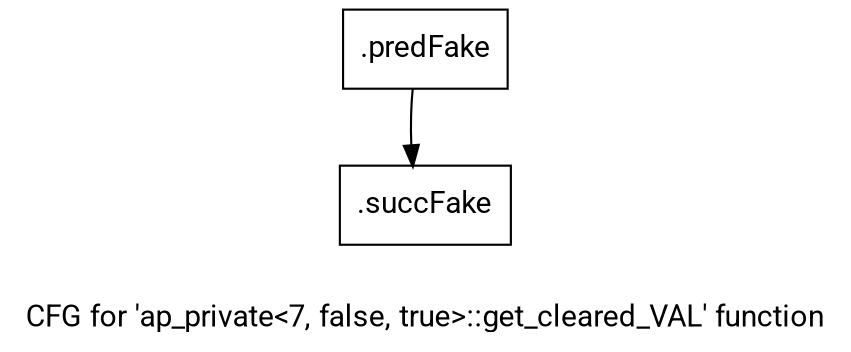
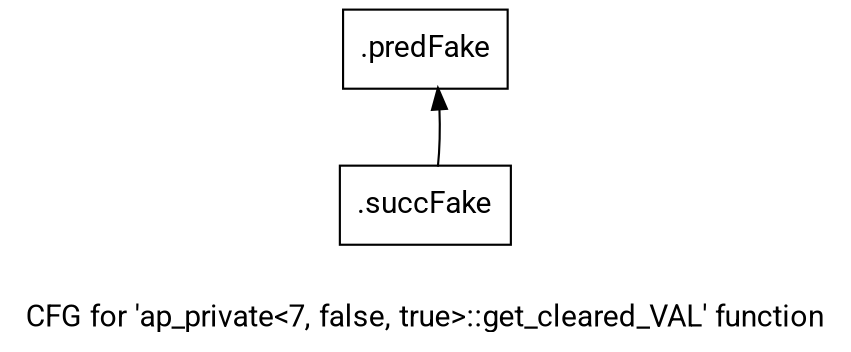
  digraph {
    label="CFG for 'ap_private\<7, false, true\>::get_cleared_VAL' function"
    fontname=Roboto
    node [shape=record fontname=Roboto]
    n1 [label="{.predFake}"]
    n2 [filename="/mnt/xilinx/Vitis_HLS/2021.2/include/etc/ap_private.h" label="{.succFake}" linenumber=1448]
-   n1 -> n2 [execusionnum=1296 filename="/mnt/xilinx/Vitis_HLS/2021.2/include/etc/ap_private.h" fontname=Roboto]
+   n2 -> n1 [execusionnum=1296 filename="/mnt/xilinx/Vitis_HLS/2021.2/include/etc/ap_private.h" fontname=Roboto]
  }
